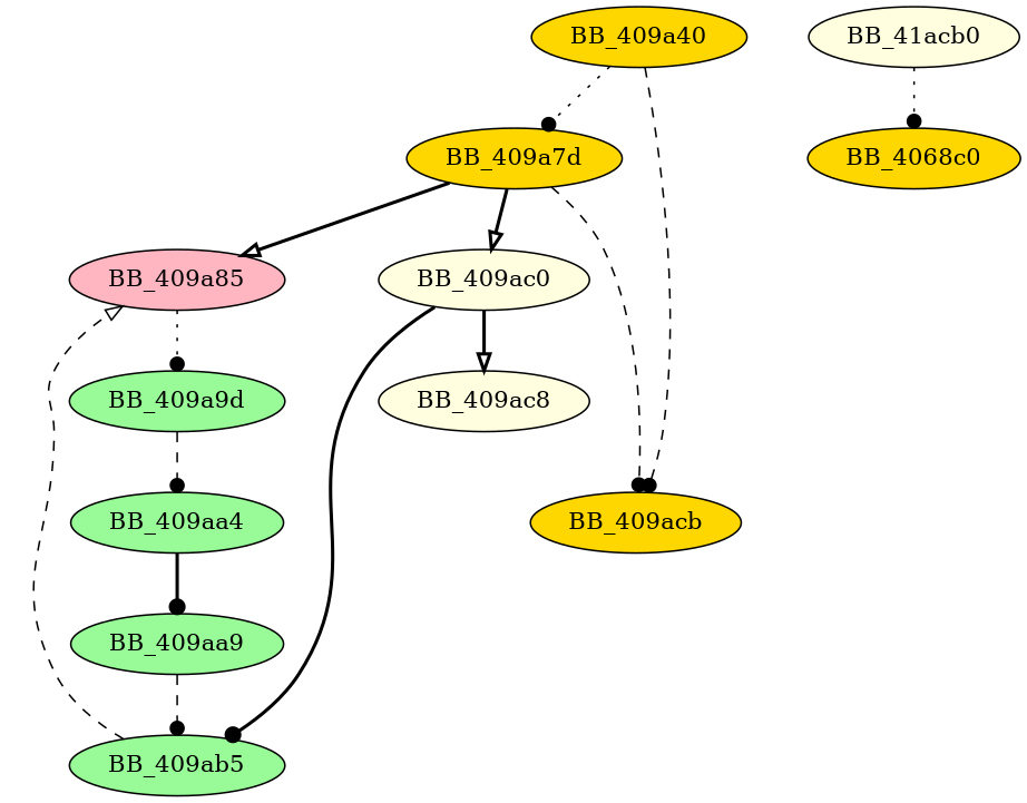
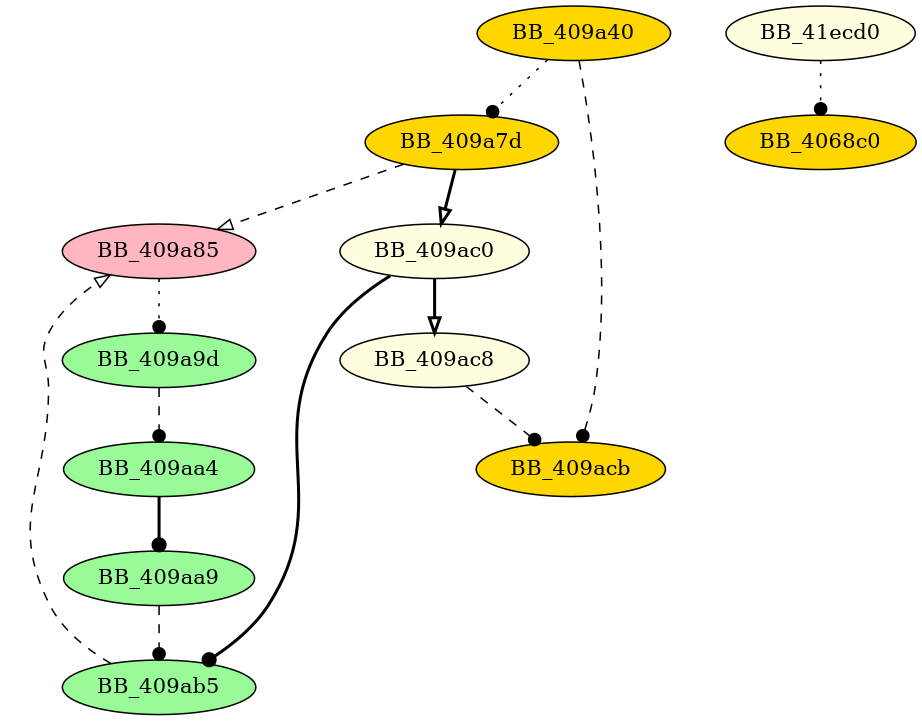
  digraph {
    node [fillcolor=gold style=filled]
    edge [arrowhead=dot style=dashed]
    n1 [label=BB_409a40]
    BB_409a7d
    BB_409acb
    BB_409a85 [fillcolor=lightpink]
    BB_409ac0 [fillcolor=lightyellow]
    BB_409a9d [fillcolor=palegreen]
    BB_409ac8 [fillcolor=lightyellow]
    BB_409ab5 [fillcolor=palegreen]
    BB_409aa4 [fillcolor=palegreen]
    BB_409aa9 [fillcolor=palegreen]
-   BB_41ecd0 [fillcolor=lightyellow label=BB_41acb0]
+   BB_41ecd0 [fillcolor=lightyellow]
    BB_4068c0
    n1 -> BB_409a7d [style=dotted]
    n1 -> BB_409acb
-   BB_409a7d -> BB_409a85 [arrowhead=onormal style=bold]
+   BB_409a7d -> BB_409a85 [arrowhead=onormal]
    BB_409a7d -> BB_409ac0 [arrowhead=onormal style=bold]
    BB_409a85 -> BB_409a9d [style=dotted]
    BB_409ac0 -> BB_409ac8 [arrowhead=onormal style=bold]
    BB_409ac0 -> BB_409ab5 [style=bold]
    BB_409a9d -> BB_409aa4
-   BB_409a7d -> BB_409acb
+   BB_409ac8 -> BB_409acb
    BB_409ab5 -> BB_409a85 [arrowhead=onormal]
    BB_409aa4 -> BB_409aa9 [style=bold]
    BB_409aa9 -> BB_409ab5
    BB_41ecd0 -> BB_4068c0 [style=dotted]
  }
